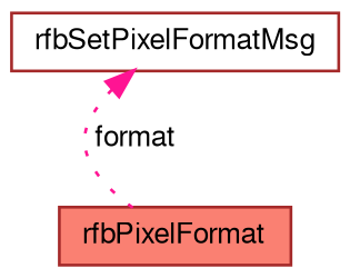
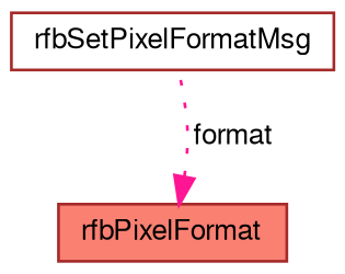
  digraph {
    node [color=brown fontname=FreeSans fontsize=10 shape=record style=filled]
    n1 [fillcolor=white fontcolor=black height=0.2 label=rfbSetPixelFormatMsg width=0.4]
    n2 [height=0.2 label=rfbPixelFormat width=0.4 fillcolor=salmon]
-   n1 -> n2 [color=deeppink dir=back fontname=FreeSans fontsize=10 label=" format" labelfontname=FreeSans labelfontsize=10 style=dotted]
+   n2 -> n1 [color=deeppink dir=back fontname=FreeSans fontsize=10 label=" format" labelfontname=FreeSans labelfontsize=10 style=dotted]
  }
